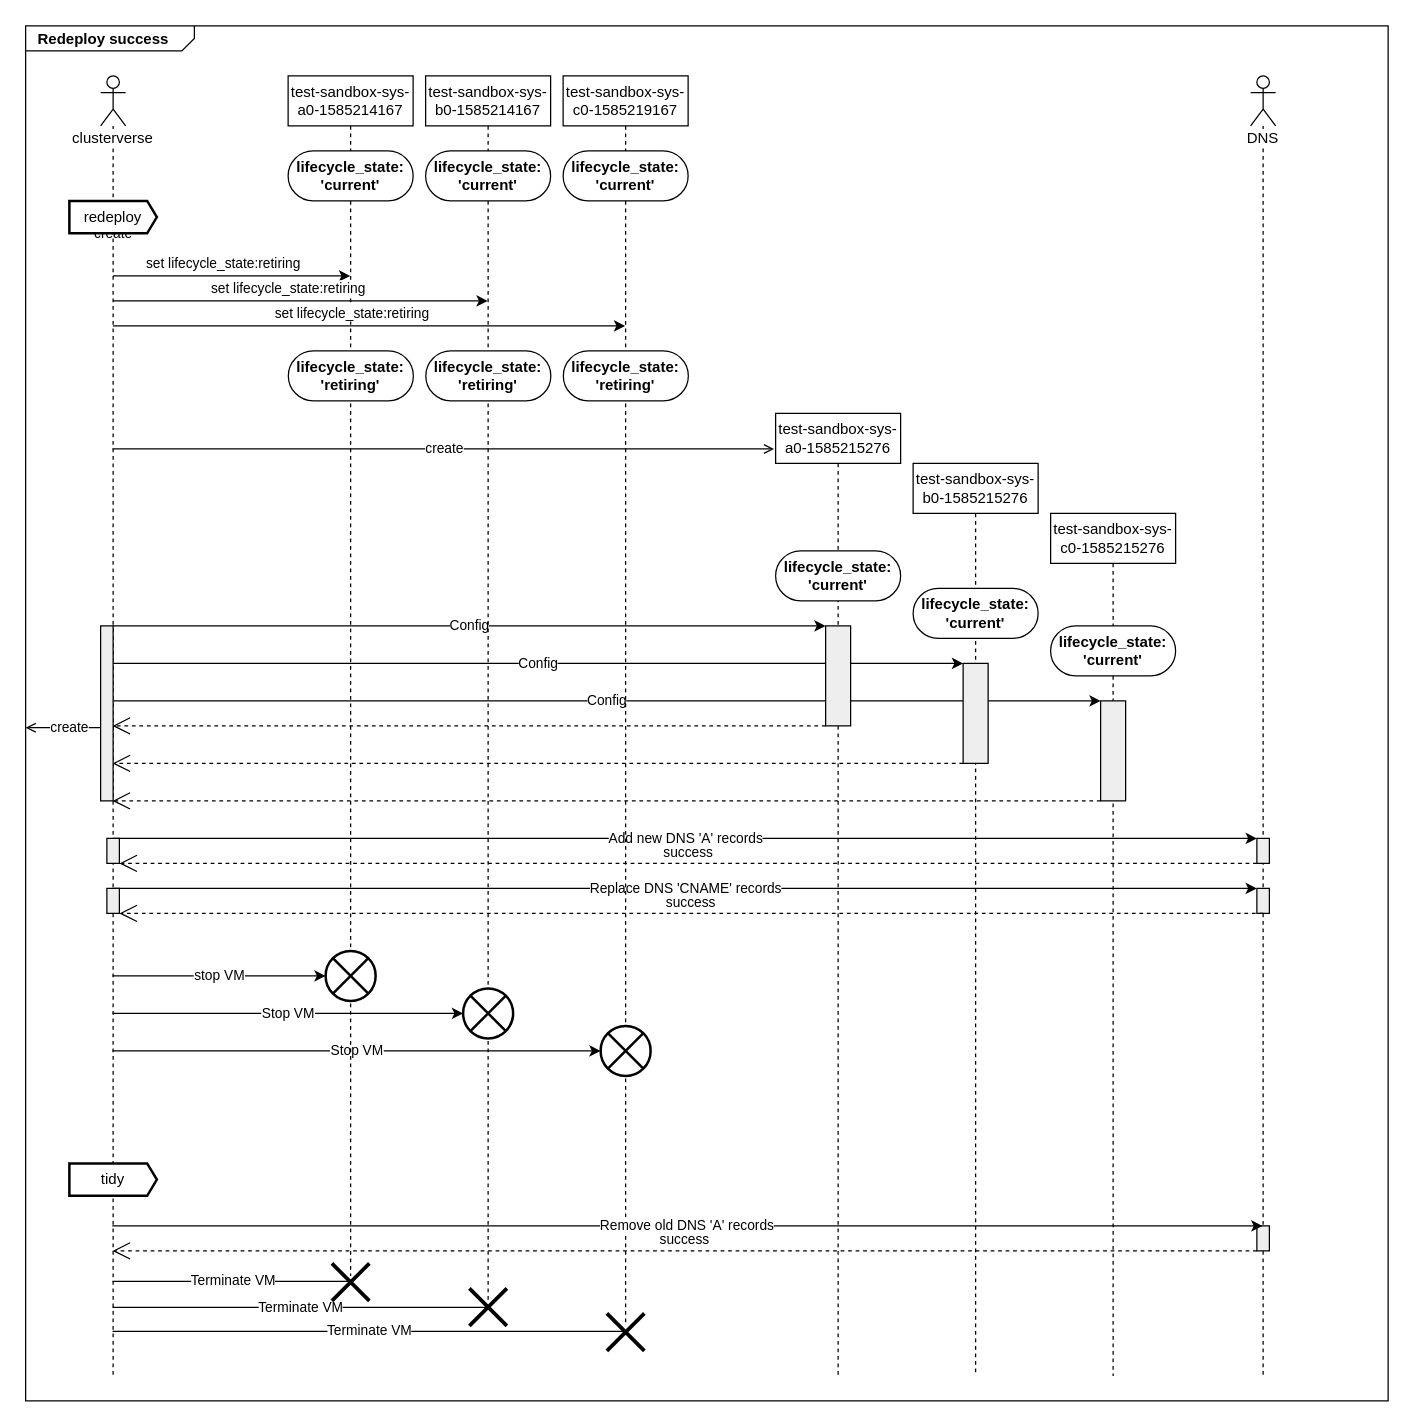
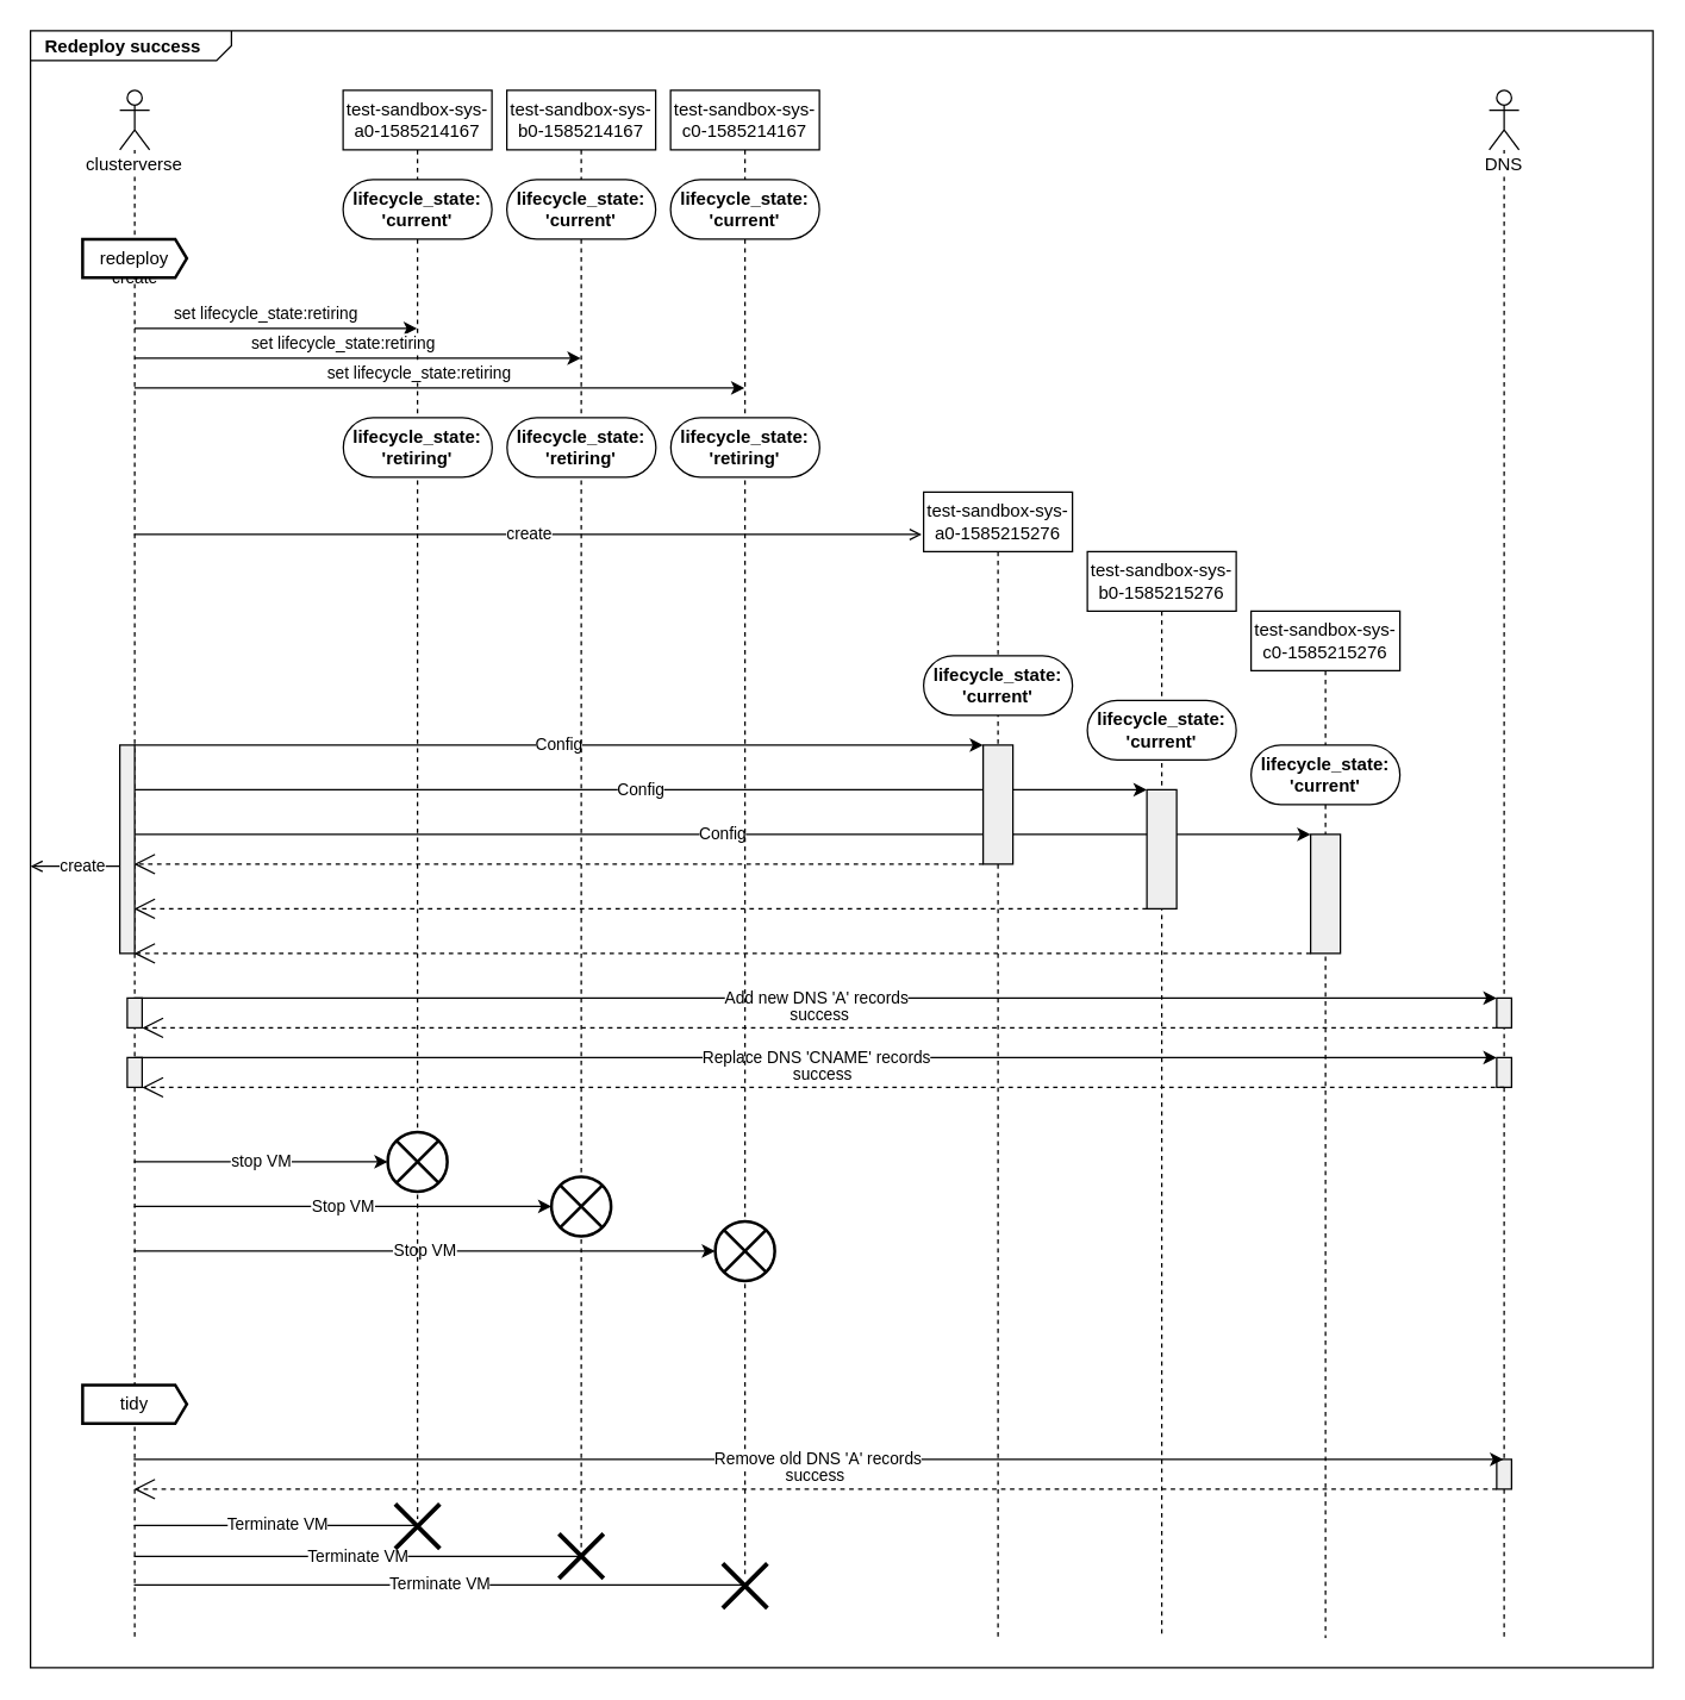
  <mxCell id="0" />
  <mxCell id="1" parent="0" />
  <mxCell id="2" value="&lt;p style=&quot;margin: 0px ; margin-top: 4px ; margin-left: 10px ; text-align: left&quot;&gt;&lt;b&gt;Redeploy success&lt;/b&gt;&lt;/p&gt;" style="html=1;shape=mxgraph.sysml.package;align=left;spacingLeft=5;verticalAlign=top;spacingTop=-3;labelX=135;html=1;overflow=fill;" parent="1" vertex="1"><mxGeometry x="20" y="20" width="1090" height="1100" as="geometry" /></mxCell>
  <mxCell id="3" value="Replace DNS 'CNAME' records" style="rounded=0;orthogonalLoop=1;jettySize=auto;html=1;endArrow=classic;endFill=1;entryX=0;entryY=0;entryDx=0;entryDy=0;" parent="1" edge="1" target="51"><mxGeometry relative="1" as="geometry"><mxPoint x="89.667" y="710" as="sourcePoint" /><mxPoint x="1009.5" y="710" as="targetPoint" /></mxGeometry></mxCell>
  <mxCell id="4" value="" style="edgeStyle=none;html=1;endArrow=open;verticalAlign=bottom;endSize=12;endFill=1;dashed=1;exitX=0;exitY=1;exitDx=0;exitDy=0;" parent="1" source="34" target="21" edge="1"><mxGeometry relative="1" as="geometry"><mxPoint x="640" y="580" as="sourcePoint" /><mxPoint x="490" y="580" as="targetPoint" /></mxGeometry></mxCell>
  <mxCell id="5" value="Config" style="edgeStyle=orthogonalEdgeStyle;rounded=0;orthogonalLoop=1;jettySize=auto;html=1;entryX=0;entryY=0;entryDx=0;entryDy=0;" parent="1" source="21" target="36" edge="1"><mxGeometry relative="1" as="geometry"><mxPoint x="119.75" y="530" as="sourcePoint" /><mxPoint x="660.25" y="530" as="targetPoint" /><Array as="points"><mxPoint x="570" y="530" /><mxPoint x="570" y="530" /></Array></mxGeometry></mxCell>
  <mxCell id="6" value="Config" style="edgeStyle=orthogonalEdgeStyle;rounded=0;orthogonalLoop=1;jettySize=auto;html=1;entryX=0;entryY=0;entryDx=0;entryDy=0;" parent="1" source="21" target="38" edge="1"><mxGeometry relative="1" as="geometry"><mxPoint x="129.5" y="540" as="sourcePoint" /><mxPoint x="780" y="540" as="targetPoint" /><Array as="points"><mxPoint x="500" y="560" /><mxPoint x="500" y="560" /></Array></mxGeometry></mxCell>
  <mxCell id="7" value="" style="edgeStyle=none;html=1;endArrow=open;verticalAlign=bottom;endSize=12;endFill=1;dashed=1;exitX=0;exitY=1;exitDx=0;exitDy=0;" parent="1" source="36" target="21" edge="1"><mxGeometry relative="1" as="geometry"><mxPoint x="670" y="590" as="sourcePoint" /><mxPoint x="129.5" y="590" as="targetPoint" /></mxGeometry></mxCell>
  <mxCell id="8" value="" style="edgeStyle=none;html=1;endArrow=open;verticalAlign=bottom;endSize=12;endFill=1;dashed=1;exitX=0;exitY=1;exitDx=0;exitDy=0;" parent="1" source="38" target="21" edge="1"><mxGeometry relative="1" as="geometry"><mxPoint x="780" y="620" as="sourcePoint" /><mxPoint x="129.5" y="620" as="targetPoint" /></mxGeometry></mxCell>
  <mxCell id="9" value="create" style="rounded=0;orthogonalLoop=1;jettySize=auto;html=1;endArrow=open;endFill=0;" parent="1" source="21" target="2" edge="1"><mxGeometry relative="1" as="geometry"><mxPoint x="149.5" y="400.1" as="sourcePoint" /></mxGeometry></mxCell>
  <mxCell id="10" value="create" style="edgeStyle=none;rounded=0;orthogonalLoop=1;jettySize=auto;html=1;endArrow=open;endFill=0;" parent="1" source="21" target="53" edge="1"><mxGeometry relative="1" as="geometry"><mxPoint x="149.5" y="360.1" as="sourcePoint" /></mxGeometry></mxCell>
  <mxCell id="11" value="create" style="edgeStyle=none;rounded=0;orthogonalLoop=1;jettySize=auto;html=1;endArrow=open;endFill=0;entryX=-0.013;entryY=0.037;entryDx=0;entryDy=0;entryPerimeter=0;" parent="1" source="21" target="33" edge="1"><mxGeometry relative="1" as="geometry"><mxPoint x="610" y="250" as="targetPoint" /><mxPoint x="149.5" y="319.2" as="sourcePoint" /></mxGeometry></mxCell>
  <mxCell id="12" value="set lifecycle_state:retiring" style="edgeStyle=orthogonalEdgeStyle;rounded=0;orthogonalLoop=1;jettySize=auto;html=1;" parent="1" edge="1"><mxGeometry x="-0.069" y="10" relative="1" as="geometry"><Array as="points"><mxPoint x="180.17" y="220" /><mxPoint x="180.17" y="220" /></Array><mxPoint as="offset" /><mxPoint x="89.837" y="220" as="sourcePoint" /><mxPoint x="279.67" y="220" as="targetPoint" /></mxGeometry></mxCell>
  <mxCell id="13" value="Config" style="edgeStyle=orthogonalEdgeStyle;rounded=0;orthogonalLoop=1;jettySize=auto;html=1;entryX=0;entryY=0;entryDx=0;entryDy=0;" parent="1" source="21" target="34" edge="1"><mxGeometry relative="1" as="geometry"><Array as="points"><mxPoint x="390" y="500" /><mxPoint x="390" y="500" /></Array></mxGeometry></mxCell>
  <mxCell id="14" value="Add new DNS 'A' records" style="rounded=0;orthogonalLoop=1;jettySize=auto;html=1;endArrow=classic;endFill=1;entryX=0;entryY=0;entryDx=0;entryDy=0;" parent="1" edge="1" target="50" source="21"><mxGeometry relative="1" as="geometry"><mxPoint x="89.667" y="680" as="sourcePoint" /><mxPoint x="1009.5" y="680" as="targetPoint" /></mxGeometry></mxCell>
  <mxCell id="15" value="stop VM" style="rounded=0;orthogonalLoop=1;jettySize=auto;html=1;entryX=0;entryY=0.5;entryDx=0;entryDy=0;entryPerimeter=0;endArrow=classic;endFill=1;" parent="1" target="27" edge="1"><mxGeometry relative="1" as="geometry"><mxPoint x="89.5" y="780" as="sourcePoint" /></mxGeometry></mxCell>
  <mxCell id="16" value="Stop VM" style="edgeStyle=none;rounded=0;orthogonalLoop=1;jettySize=auto;html=1;entryX=0;entryY=0.5;entryDx=0;entryDy=0;entryPerimeter=0;endArrow=classic;endFill=1;" parent="1" target="30" edge="1"><mxGeometry relative="1" as="geometry"><mxPoint x="89.5" y="810" as="sourcePoint" /></mxGeometry></mxCell>
  <mxCell id="17" value="Stop VM" style="edgeStyle=none;rounded=0;orthogonalLoop=1;jettySize=auto;html=1;entryX=0;entryY=0.5;entryDx=0;entryDy=0;entryPerimeter=0;endArrow=classic;endFill=1;" parent="1" target="32" edge="1"><mxGeometry relative="1" as="geometry"><mxPoint x="89.5" y="840" as="sourcePoint" /></mxGeometry></mxCell>
  <mxCell id="18" value="Terminate VM" style="edgeStyle=none;rounded=0;orthogonalLoop=1;jettySize=auto;html=1;entryX=0.544;entryY=0.483;entryDx=0;entryDy=0;entryPerimeter=0;endArrow=none;endFill=0;" parent="1" source="21" target="28" edge="1"><mxGeometry relative="1" as="geometry" /></mxCell>
  <mxCell id="19" value="Terminate VM" style="edgeStyle=none;rounded=0;orthogonalLoop=1;jettySize=auto;html=1;entryX=0.478;entryY=0.506;entryDx=0;entryDy=0;entryPerimeter=0;endArrow=none;endFill=0;" parent="1" source="21" target="56" edge="1"><mxGeometry relative="1" as="geometry" /></mxCell>
  <mxCell id="20" value="Terminate VM" style="edgeStyle=none;rounded=0;orthogonalLoop=1;jettySize=auto;html=1;entryX=0.5;entryY=0.483;entryDx=0;entryDy=0;entryPerimeter=0;endArrow=none;endFill=0;" parent="1" source="21" target="57" edge="1"><mxGeometry relative="1" as="geometry" /></mxCell>
  <mxCell id="21" value="clusterverse" style="shape=umlLifeline;participant=umlActor;perimeter=lifelinePerimeter;whiteSpace=wrap;html=1;container=1;collapsible=0;recursiveResize=0;verticalAlign=top;spacingTop=36;labelBackgroundColor=#ffffff;outlineConnect=0;" parent="1" vertex="1"><mxGeometry x="80" y="60" width="20" height="1040" as="geometry" /></mxCell>
  <mxCell id="22" value="" style="shape=rect;html=1;fillColor=#eeeeee;" parent="21" vertex="1"><mxGeometry y="440" width="10" height="140" as="geometry" /></mxCell>
  <mxCell id="23" value="" style="shape=rect;html=1;fillColor=#eeeeee;" parent="21" vertex="1"><mxGeometry x="5" y="610" width="10" height="20" as="geometry" /></mxCell>
  <mxCell id="24" value="" style="shape=rect;html=1;fillColor=#eeeeee;" vertex="1" parent="21"><mxGeometry x="5" y="650" width="10" height="20" as="geometry" /></mxCell>
  <mxCell id="25" value="test-sandbox-sys-a0-1585214167" style="shape=umlLifeline;perimeter=lifelinePerimeter;whiteSpace=wrap;html=1;container=1;collapsible=0;recursiveResize=0;outlineConnect=0;rounded=0;glass=0;shadow=0;" parent="1" vertex="1"><mxGeometry x="230" y="60" width="100" height="960" as="geometry" /></mxCell>
  <mxCell id="26" value="lifecycle_state: 'retiring'" style="html=1;shape=mxgraph.sysml.cont;fontStyle=1;align=center;whiteSpace=wrap;" parent="25" vertex="1"><mxGeometry x="0.17" y="220" width="100" height="40" as="geometry" /></mxCell>
  <mxCell id="27" value="" style="html=1;shape=mxgraph.sysml.flowFinal;strokeWidth=2;verticalLabelPosition=bottom;verticalAlignment=top;" parent="25" vertex="1"><mxGeometry x="30" y="700" width="40" height="40" as="geometry" /></mxCell>
  <mxCell id="28" value="" style="shape=umlDestroy;whiteSpace=wrap;html=1;strokeWidth=3;" parent="25" vertex="1"><mxGeometry x="35" y="950" width="30" height="30" as="geometry" /></mxCell>
  <mxCell id="29" value="test-sandbox-sys-b0-1585214167" style="shape=umlLifeline;perimeter=lifelinePerimeter;whiteSpace=wrap;html=1;container=1;collapsible=0;recursiveResize=0;outlineConnect=0;" parent="1" vertex="1"><mxGeometry x="340" y="60" width="100" height="980" as="geometry" /></mxCell>
  <mxCell id="30" value="" style="html=1;shape=mxgraph.sysml.flowFinal;strokeWidth=2;verticalLabelPosition=bottom;verticalAlignment=top;" parent="29" vertex="1"><mxGeometry x="30" y="730" width="40" height="40" as="geometry" /></mxCell>
- <mxCell id="31" value="test-sandbox-sys-c0-1585219167" style="shape=umlLifeline;perimeter=lifelinePerimeter;whiteSpace=wrap;html=1;container=1;collapsible=0;recursiveResize=0;outlineConnect=0;" parent="1" vertex="1"><mxGeometry x="450" y="60" width="100" height="1000" as="geometry" /></mxCell>
+ <mxCell id="31" value="test-sandbox-sys-c0-1585214167" style="shape=umlLifeline;perimeter=lifelinePerimeter;whiteSpace=wrap;html=1;container=1;collapsible=0;recursiveResize=0;outlineConnect=0;" parent="1" vertex="1"><mxGeometry x="450" y="60" width="100" height="1000" as="geometry" /></mxCell>
  <mxCell id="32" value="" style="html=1;shape=mxgraph.sysml.flowFinal;strokeWidth=2;verticalLabelPosition=bottom;verticalAlignment=top;" parent="31" vertex="1"><mxGeometry x="30" y="760" width="40" height="40" as="geometry" /></mxCell>
  <mxCell id="33" value="test-sandbox-sys-a0-1585215276" style="shape=umlLifeline;perimeter=lifelinePerimeter;whiteSpace=wrap;html=1;container=1;collapsible=0;recursiveResize=0;outlineConnect=0;" parent="1" vertex="1"><mxGeometry x="620" y="330" width="100" height="770" as="geometry" /></mxCell>
  <mxCell id="34" value="" style="shape=rect;html=1;fillColor=#eeeeee;" parent="33" vertex="1"><mxGeometry x="40" y="170" width="20" height="80" as="geometry" /></mxCell>
  <mxCell id="35" value="test-sandbox-sys-b0-1585215276" style="shape=umlLifeline;perimeter=lifelinePerimeter;whiteSpace=wrap;html=1;container=1;collapsible=0;recursiveResize=0;outlineConnect=0;" parent="1" vertex="1"><mxGeometry x="730" y="370" width="100" height="730" as="geometry" /></mxCell>
  <mxCell id="36" value="" style="shape=rect;html=1;fillColor=#eeeeee;" parent="35" vertex="1"><mxGeometry x="40" y="160" width="20" height="80" as="geometry" /></mxCell>
  <mxCell id="37" value="test-sandbox-sys-c0-1585215276" style="shape=umlLifeline;perimeter=lifelinePerimeter;whiteSpace=wrap;html=1;container=1;collapsible=0;recursiveResize=0;outlineConnect=0;" parent="1" vertex="1"><mxGeometry x="840" y="410" width="100" height="690" as="geometry" /></mxCell>
  <mxCell id="38" value="" style="shape=rect;html=1;fillColor=#eeeeee;" parent="37" vertex="1"><mxGeometry x="40" y="150" width="20" height="80" as="geometry" /></mxCell>
  <mxCell id="39" value="lifecycle_state: 'current'" style="html=1;shape=mxgraph.sysml.cont;fontStyle=1;align=center;whiteSpace=wrap;" parent="1" vertex="1"><mxGeometry x="230" y="120" width="100" height="40" as="geometry" /></mxCell>
  <mxCell id="40" value="lifecycle_state: 'current'" style="html=1;shape=mxgraph.sysml.cont;fontStyle=1;align=center;whiteSpace=wrap;" parent="1" vertex="1"><mxGeometry x="340" y="120" width="100" height="40" as="geometry" /></mxCell>
  <mxCell id="41" value="lifecycle_state: 'current'" style="html=1;shape=mxgraph.sysml.cont;fontStyle=1;align=center;whiteSpace=wrap;" parent="1" vertex="1"><mxGeometry x="450" y="120" width="100" height="40" as="geometry" /></mxCell>
  <mxCell id="42" value="set lifecycle_state:retiring" style="edgeStyle=orthogonalEdgeStyle;rounded=0;orthogonalLoop=1;jettySize=auto;html=1;" parent="1" edge="1"><mxGeometry x="-0.069" y="10" relative="1" as="geometry"><mxPoint x="89.837" y="240" as="sourcePoint" /><mxPoint x="389.67" y="240" as="targetPoint" /><Array as="points"><mxPoint x="330.17" y="240" /><mxPoint x="330.17" y="240" /></Array><mxPoint as="offset" /></mxGeometry></mxCell>
  <mxCell id="43" value="set lifecycle_state:retiring" style="edgeStyle=orthogonalEdgeStyle;rounded=0;orthogonalLoop=1;jettySize=auto;html=1;" parent="1" edge="1"><mxGeometry x="-0.069" y="10" relative="1" as="geometry"><mxPoint x="89.837" y="260" as="sourcePoint" /><mxPoint x="499.67" y="260" as="targetPoint" /><Array as="points"><mxPoint x="370.17" y="260" /><mxPoint x="370.17" y="260" /></Array><mxPoint as="offset" /></mxGeometry></mxCell>
  <mxCell id="44" value="lifecycle_state: 'current'" style="html=1;shape=mxgraph.sysml.cont;fontStyle=1;align=center;whiteSpace=wrap;" parent="1" vertex="1"><mxGeometry x="620" y="440" width="100" height="40" as="geometry" /></mxCell>
  <mxCell id="45" value="lifecycle_state: 'current'" style="html=1;shape=mxgraph.sysml.cont;fontStyle=1;align=center;whiteSpace=wrap;" parent="1" vertex="1"><mxGeometry x="730" y="470" width="100" height="40" as="geometry" /></mxCell>
  <mxCell id="46" value="lifecycle_state: 'current'" style="html=1;shape=mxgraph.sysml.cont;fontStyle=1;align=center;whiteSpace=wrap;" parent="1" vertex="1"><mxGeometry x="840" y="500" width="100" height="40" as="geometry" /></mxCell>
  <mxCell id="47" value="lifecycle_state: 'retiring'" style="html=1;shape=mxgraph.sysml.cont;fontStyle=1;align=center;whiteSpace=wrap;" parent="1" vertex="1"><mxGeometry x="450.17" y="280" width="100" height="40" as="geometry" /></mxCell>
  <mxCell id="48" value="lifecycle_state: 'retiring'" style="html=1;shape=mxgraph.sysml.cont;fontStyle=1;align=center;whiteSpace=wrap;" parent="1" vertex="1"><mxGeometry x="340.17" y="280" width="100" height="40" as="geometry" /></mxCell>
  <mxCell id="49" value="DNS" style="shape=umlLifeline;participant=umlActor;perimeter=lifelinePerimeter;whiteSpace=wrap;html=1;container=1;collapsible=0;recursiveResize=0;verticalAlign=top;spacingTop=36;labelBackgroundColor=#ffffff;outlineConnect=0;" parent="1" vertex="1"><mxGeometry x="1000" y="60" width="20" height="1040" as="geometry" /></mxCell>
  <mxCell id="50" value="" style="shape=rect;html=1;fillColor=#eeeeee;" vertex="1" parent="49"><mxGeometry x="5" y="610" width="10" height="20" as="geometry" /></mxCell>
  <mxCell id="51" value="" style="shape=rect;html=1;fillColor=#eeeeee;" vertex="1" parent="49"><mxGeometry x="5" y="650" width="10" height="20" as="geometry" /></mxCell>
  <mxCell id="52" value="" style="shape=rect;html=1;fillColor=#eeeeee;" vertex="1" parent="49"><mxGeometry x="5" y="920" width="10" height="20" as="geometry" /></mxCell>
  <mxCell id="53" value="redeploy" style="html=1;shape=mxgraph.sysml.sendSigAct;strokeWidth=2;whiteSpace=wrap;align=center;" parent="1" vertex="1"><mxGeometry x="55" y="160" width="70" height="25.94" as="geometry" /></mxCell>
  <mxCell id="54" value="Remove old DNS 'A' records" style="rounded=0;orthogonalLoop=1;jettySize=auto;html=1;endArrow=classic;endFill=1;" parent="1" edge="1"><mxGeometry relative="1" as="geometry"><mxPoint x="89.324" y="980" as="sourcePoint" /><mxPoint x="1009.5" y="980" as="targetPoint" /></mxGeometry></mxCell>
  <mxCell id="55" value="tidy" style="html=1;shape=mxgraph.sysml.sendSigAct;strokeWidth=2;whiteSpace=wrap;align=center;" parent="1" vertex="1"><mxGeometry x="55" y="930" width="70" height="25.94" as="geometry" /></mxCell>
  <mxCell id="56" value="" style="shape=umlDestroy;whiteSpace=wrap;html=1;strokeWidth=3;" parent="1" vertex="1"><mxGeometry x="375" y="1030" width="30" height="30" as="geometry" /></mxCell>
  <mxCell id="57" value="" style="shape=umlDestroy;whiteSpace=wrap;html=1;strokeWidth=3;" parent="1" vertex="1"><mxGeometry x="485" y="1050" width="30" height="30" as="geometry" /></mxCell>
  <mxCell id="58" value="success" style="edgeStyle=none;html=1;endArrow=open;verticalAlign=bottom;endSize=12;endFill=1;dashed=1;exitX=0;exitY=0.5;exitDx=0;exitDy=0;" edge="1" parent="1"><mxGeometry relative="1" as="geometry"><mxPoint x="1005" y="690" as="sourcePoint" /><mxPoint x="95" y="690" as="targetPoint" /><mxPoint as="offset" /></mxGeometry></mxCell>
  <mxCell id="59" value="success" style="edgeStyle=none;html=1;endArrow=open;verticalAlign=bottom;endSize=12;endFill=1;dashed=1;entryX=1;entryY=1;entryDx=0;entryDy=0;" edge="1" parent="1" target="24"><mxGeometry relative="1" as="geometry"><mxPoint x="1010" y="730" as="sourcePoint" /><mxPoint x="100" y="730" as="targetPoint" /><mxPoint as="offset" /></mxGeometry></mxCell>
  <mxCell id="60" value="success" style="edgeStyle=none;html=1;endArrow=open;verticalAlign=bottom;endSize=12;endFill=1;dashed=1;exitX=0;exitY=1;exitDx=0;exitDy=0;" edge="1" parent="1" source="52" target="21"><mxGeometry relative="1" as="geometry"><mxPoint x="1000" y="1000" as="sourcePoint" /><mxPoint x="85" y="1000" as="targetPoint" /><mxPoint as="offset" /></mxGeometry></mxCell>
